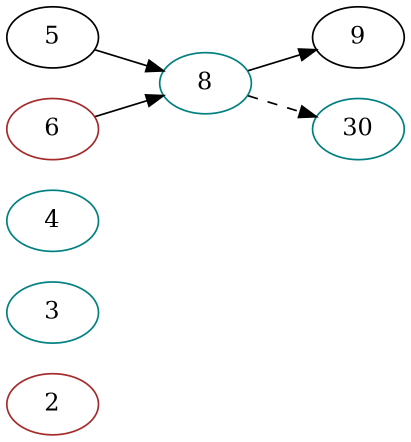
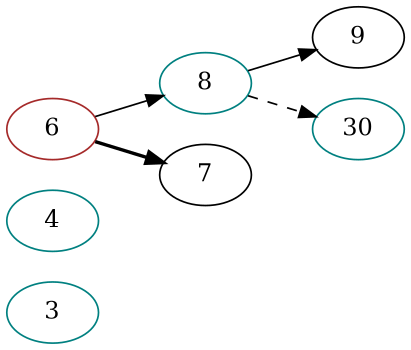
  digraph {
    rankdir=LR
    node [color=teal]
    edge [style=solid]
-   2 [alpha=0.02 color=brown expect_size=30550016]
    3 [alpha=0.12 expect_size=22455296]
    4 [alpha=0.01 expect_size=14616576]
-   5 [alpha=0.14 color=black expect_size=32503808]
    8 [alpha=0.09 expect_size=20832256]
    9 [alpha=0.19 color=black expect_size=7912448]
    n7 [alpha=0.20 expect_size=13629440 label=30]
    6 [alpha=0.05 color=brown expect_size=49216512]
-   5 -> 8
+   7 [alpha=0.08 color=black expect_size=44320768]
    8 -> 9
    8 -> n7 [style=dashed]
    6 -> 8
+   6 -> 7 [style=bold]
  }
